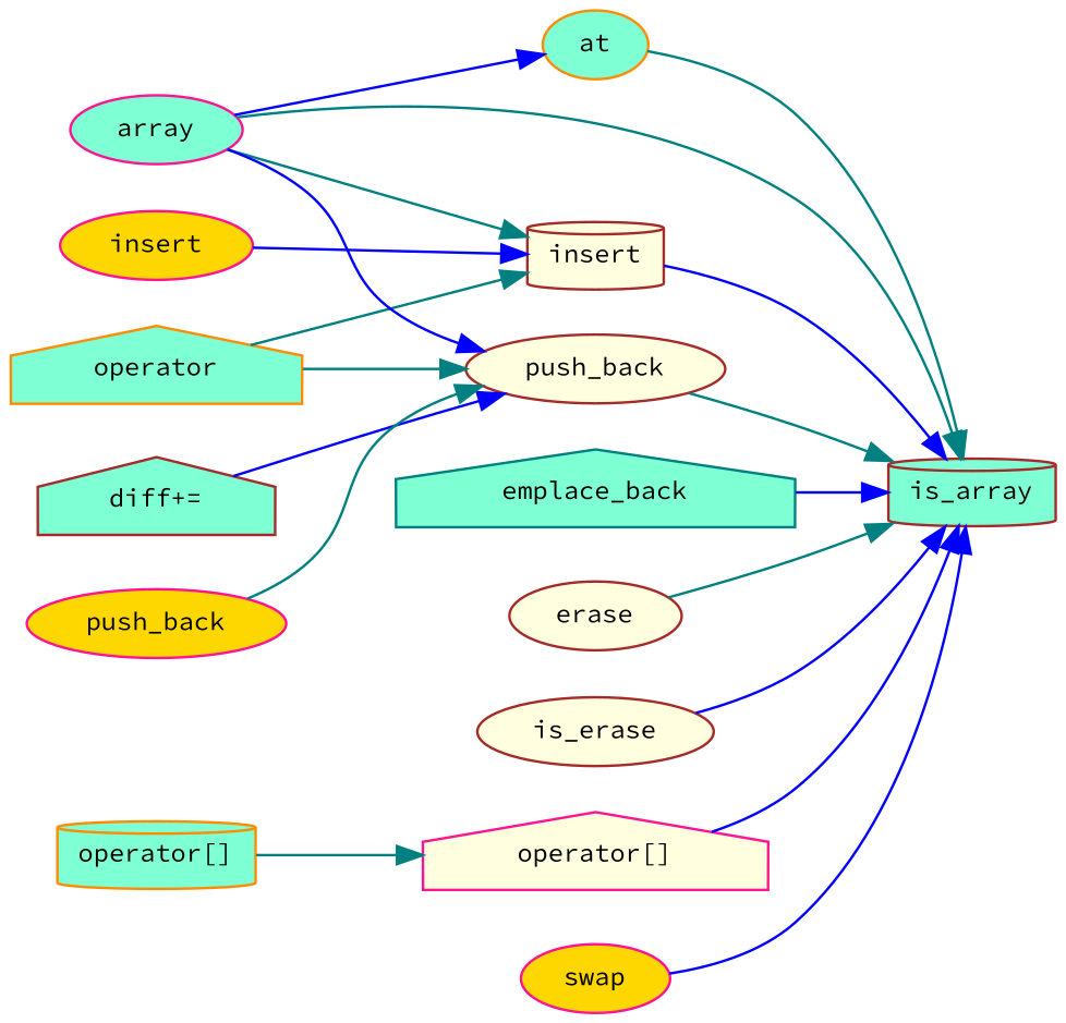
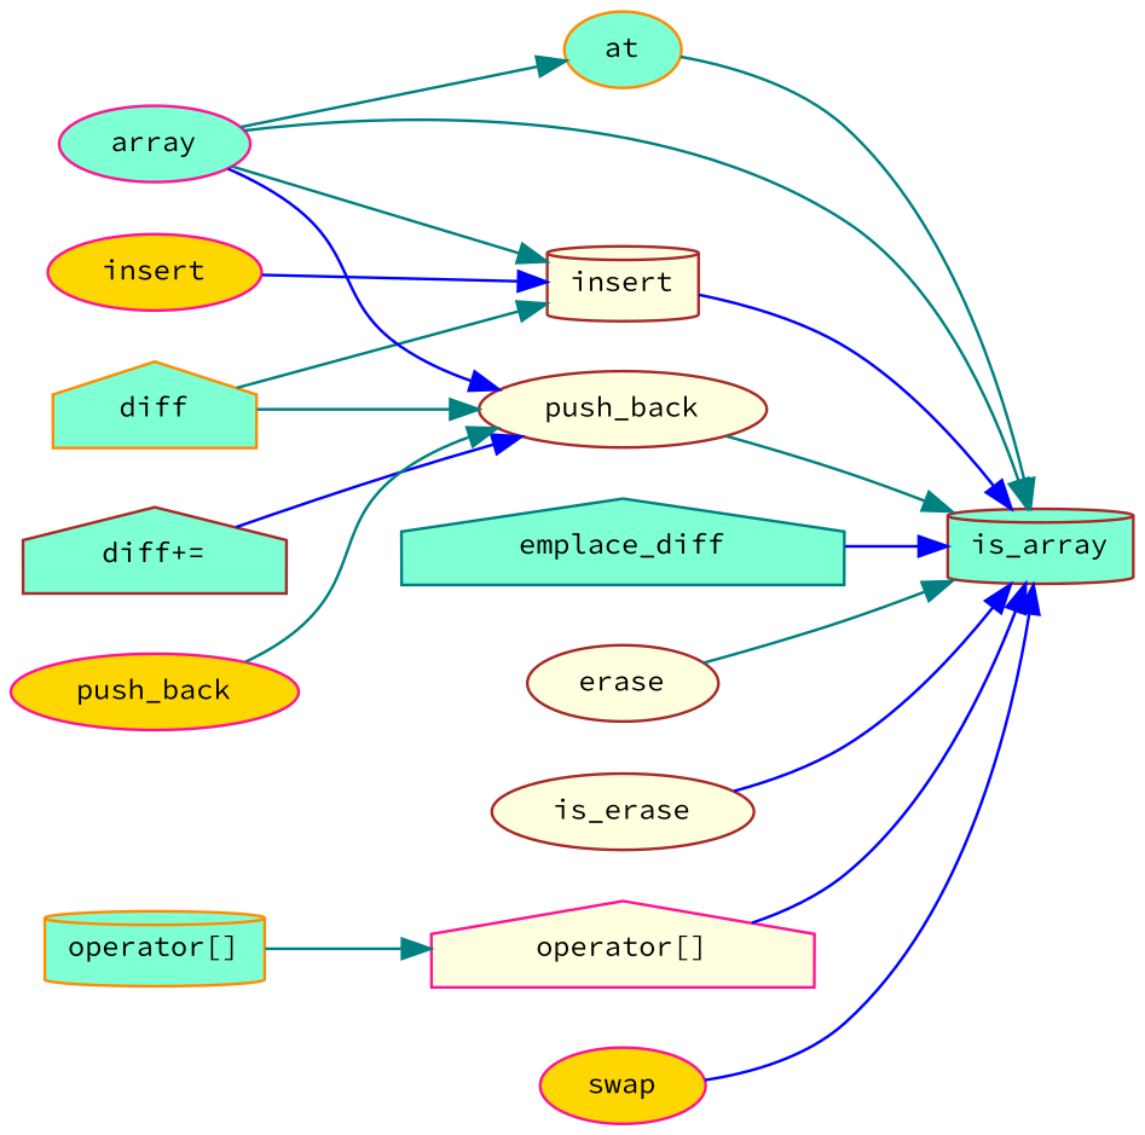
  digraph {
    fontname="Source Code Pro"
    rankdir=RL
    node [color=brown fillcolor=aquamarine fontname="Source Code Pro" fontsize=10 shape=ellipse style=filled]
    edge [color=teal dir=back fontname="Source Code Pro" fontsize=10 labelfontname=Helvetica labelfontsize=10 style=solid]
    n1 [fontcolor=black height=0.2 label=is_array shape=cylinder width=0.4]
    n2 [color=darkorange height=0.2 label=at width=0.4]
    n3 [color=deeppink height=0.2 label=array width=0.4]
-   n4 [color=teal height=0.2 label=emplace_back shape=house width=0.4]
+   n4 [color=teal height=0.2 label=emplace_diff shape=house width=0.4]
    n5 [fillcolor=lightyellow height=0.2 label=erase width=0.4]
    n6 [fillcolor=lightyellow height=0.2 label=insert shape=cylinder width=0.4]
    n7 [fillcolor=lightyellow height=0.2 label=is_erase width=0.4]
    n8 [color=deeppink fillcolor=lightyellow height=0.2 label="operator[]" shape=house width=0.4]
    n9 [fillcolor=lightyellow height=0.2 label=push_back width=0.4]
    n10 [color=deeppink fillcolor=gold height=0.2 label=swap width=0.4]
-   n11 [color=darkorange height=0.2 label=operator shape=house width=0.4]
+   n11 [color=darkorange height=0.2 label=diff shape=house width=0.4]
    n12 [color=deeppink fillcolor=gold height=0.2 label=insert width=0.4]
    n13 [color=darkorange height=0.2 label="operator[]" shape=cylinder width=0.4]
    n14 [height=0.2 label="diff+=" shape=house width=0.4]
    n15 [color=deeppink fillcolor=gold height=0.2 label=push_back width=0.4]
    n1 -> n2
    n1 -> n3
    n1 -> n4 [color=blue]
    n1 -> n5
    n1 -> n6 [color=blue]
    n1 -> n7 [color=blue]
    n1 -> n8 [color=blue]
    n1 -> n9
    n1 -> n10 [color=blue]
-   n2 -> n3 [color=blue]
+   n2 -> n3
    n6 -> n3
    n6 -> n11
    n6 -> n12 [color=blue]
    n8 -> n13
    n9 -> n3 [color=blue]
    n9 -> n11
    n9 -> n14 [color=blue]
    n9 -> n15
  }
